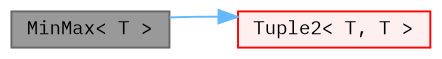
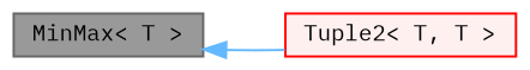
  digraph {
    rankdir=LR
    fontname="IBM Plex Mono"
    node [fontname="IBM Plex Mono" fontsize=10 shape=box style=filled]
    n1 [color=gray40 fillcolor=grey60 fontcolor=black height=0.2 label="MinMax\< T \>" width=0.4]
    n2 [color=red fillcolor="#FFF0F0" height=0.2 label="Tuple2\< T, T \>" width=0.4]
-   n2 -> n1 [color=steelblue1 dir=back fontname="IBM Plex Mono" fontsize=10 labelfontname=Helvetica labelfontsize=10 style=solid]
+   n1 -> n2 [color=steelblue1 dir=back fontname="IBM Plex Mono" fontsize=10 labelfontname=Helvetica labelfontsize=10 style=solid]
  }
